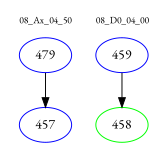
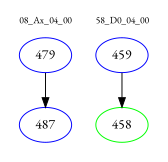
  digraph {
    fontname="EB Garamond"
    node [color=blue fontname="EB Garamond"]
    edge [color=black fontname="EB Garamond"]
    n1 [label=479]
-   n2 [label=457]
+   n2 [label=487]
    n3 [label=459]
    n4 [color=green label=458]
    subgraph cluster_1 {
      color=white
      fontsize=10
-     label="08_Ax_04_50"
+     label="08_Ax_04_00"
      n1
      n2
    }
    subgraph cluster_2 {
      color=white
      fontsize=10
-     label="08_D0_04_00"
+     label="58_D0_04_00"
      n3
      n4
    }
    n1 -> n2
    n3 -> n4
  }
